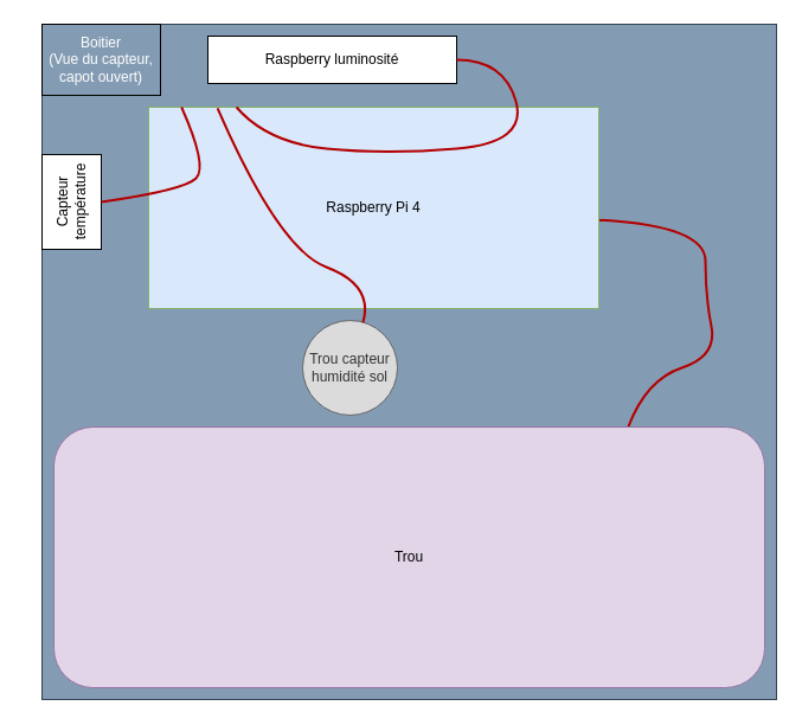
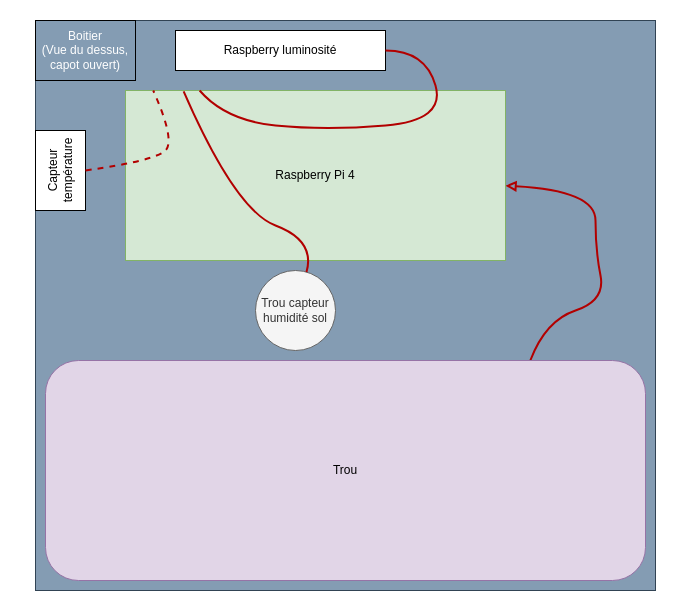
  <mxCell id="0" />
  <mxCell id="1" parent="0" />
  <mxCell id="2" value="" style="rounded=0;whiteSpace=wrap;html=1;fillColor=#849CB3;fontColor=#ffffff;strokeColor=#314354;" vertex="1" parent="1"><mxGeometry x="35" y="20" width="620" height="570" as="geometry" /></mxCell>
- <mxCell id="3" value="Boitier&lt;br&gt;(Vue du capteur,&lt;br&gt;capot ouvert)" style="text;html=1;strokeColor=default;fillColor=none;align=center;verticalAlign=middle;whiteSpace=wrap;rounded=0;fontColor=#FFFFFF;" vertex="1" parent="1"><mxGeometry x="35" y="20" width="100" height="60" as="geometry" /></mxCell>
- <mxCell id="4" value="" style="curved=1;endArrow=none;html=1;rounded=0;endFill=0;exitX=0.808;exitY=0;exitDx=0;exitDy=0;strokeColor=#B20000;fillColor=#e51400;strokeWidth=2;exitPerimeter=0;" edge="1" parent="1" source="8" target="7"><mxGeometry width="50" height="50" relative="1" as="geometry"><mxPoint x="405" y="270" as="sourcePoint" /><mxPoint x="455" y="220" as="targetPoint" /><Array as="points"><mxPoint x="545" y="320" /><mxPoint x="605" y="300" /><mxPoint x="595" y="250" /><mxPoint x="595" y="190" /></Array></mxGeometry></mxCell>
+ <mxCell id="3" value="Boitier&lt;br&gt;(Vue du dessus,&lt;br&gt;capot ouvert)" style="text;html=1;strokeColor=default;fillColor=none;align=center;verticalAlign=middle;whiteSpace=wrap;rounded=0;fontColor=#FFFFFF;" vertex="1" parent="1"><mxGeometry x="35" y="20" width="100" height="60" as="geometry" /></mxCell>
+ <mxCell id="4" value="" style="curved=1;endArrow=block;html=1;rounded=0;endFill=0;exitX=0.808;exitY=0;exitDx=0;exitDy=0;strokeColor=#B20000;fillColor=#e51400;strokeWidth=2;exitPerimeter=0;" edge="1" parent="1" source="8" target="7"><mxGeometry width="50" height="50" relative="1" as="geometry"><mxPoint x="405" y="270" as="sourcePoint" /><mxPoint x="455" y="220" as="targetPoint" /><Array as="points"><mxPoint x="545" y="320" /><mxPoint x="605" y="300" /><mxPoint x="595" y="250" /><mxPoint x="595" y="190" /></Array></mxGeometry></mxCell>
  <mxCell id="5" value="Raspberry luminosité" style="rounded=0;whiteSpace=wrap;html=1;" vertex="1" parent="1"><mxGeometry x="175" y="30" width="210" height="40" as="geometry" /></mxCell>
- <mxCell id="6" value="Trou capteur&lt;br&gt;humidité sol" style="ellipse;whiteSpace=wrap;html=1;aspect=fixed;fillColor=#DBDBDB;fontColor=#333333;strokeColor=#666666;" vertex="1" parent="1"><mxGeometry x="255" y="270" width="80" height="80" as="geometry" /></mxCell>
- <mxCell id="7" value="Raspberry Pi 4" style="rounded=0;whiteSpace=wrap;html=1;fillColor=#dae8fc;strokeColor=#82b366;" vertex="1" parent="1"><mxGeometry x="125" y="90" width="380" height="170" as="geometry" /></mxCell>
+ <mxCell id="6" value="Trou capteur&lt;br&gt;humidité sol" style="ellipse;whiteSpace=wrap;html=1;aspect=fixed;fillColor=#f5f5f5;fontColor=#333333;strokeColor=#666666;" vertex="1" parent="1"><mxGeometry x="255" y="270" width="80" height="80" as="geometry" /></mxCell>
+ <mxCell id="7" value="Raspberry Pi 4" style="rounded=0;whiteSpace=wrap;html=1;fillColor=#d5e8d4;strokeColor=#82b366;" vertex="1" parent="1"><mxGeometry x="125" y="90" width="380" height="170" as="geometry" /></mxCell>
  <mxCell id="8" value="Trou" style="rounded=1;whiteSpace=wrap;html=1;fillColor=#e1d5e7;strokeColor=#9673a6;" vertex="1" parent="1"><mxGeometry x="45" y="360" width="600" height="220" as="geometry" /></mxCell>
  <mxCell id="9" value="" style="curved=1;endArrow=none;html=1;rounded=0;exitX=1;exitY=0.5;exitDx=0;exitDy=0;endFill=0;strokeColor=#B20000;fillColor=#e51400;strokeWidth=2;entryX=0.195;entryY=0;entryDx=0;entryDy=0;entryPerimeter=0;" edge="1" parent="1" source="5" target="7"><mxGeometry width="50" height="50" relative="1" as="geometry"><mxPoint x="375" y="300" as="sourcePoint" /><mxPoint x="425" y="250" as="targetPoint" /><Array as="points"><mxPoint x="425" y="50" /><mxPoint x="445" y="120" /><mxPoint x="325" y="130" /><mxPoint x="225" y="120" /></Array></mxGeometry></mxCell>
  <mxCell id="10" value="Capteur&lt;br&gt;température" style="rounded=0;whiteSpace=wrap;html=1;rotation=-90;" vertex="1" parent="1"><mxGeometry x="20" y="145" width="80" height="50" as="geometry" /></mxCell>
- <mxCell id="11" value="" style="curved=1;endArrow=none;html=1;rounded=0;exitX=0.5;exitY=1;exitDx=0;exitDy=0;entryX=0.073;entryY=0;entryDx=0;entryDy=0;entryPerimeter=0;fillColor=#e51400;strokeColor=#B20000;strokeWidth=2;endFill=0;" edge="1" parent="1" source="10" target="7"><mxGeometry width="50" height="50" relative="1" as="geometry"><mxPoint x="315" y="270" as="sourcePoint" /><mxPoint x="165" y="90" as="targetPoint" /><Array as="points"><mxPoint x="155" y="160" /><mxPoint x="175" y="140" /></Array></mxGeometry></mxCell>
+ <mxCell id="11" value="" style="curved=1;endArrow=none;html=1;rounded=0;exitX=0.5;exitY=1;exitDx=0;exitDy=0;entryX=0.073;entryY=0;entryDx=0;entryDy=0;entryPerimeter=0;fillColor=#e51400;strokeColor=#B20000;strokeWidth=2;endFill=0;dashed=1;" edge="1" parent="1" source="10" target="7"><mxGeometry width="50" height="50" relative="1" as="geometry"><mxPoint x="315" y="270" as="sourcePoint" /><mxPoint x="165" y="90" as="targetPoint" /><Array as="points"><mxPoint x="155" y="160" /><mxPoint x="175" y="140" /></Array></mxGeometry></mxCell>
  <mxCell id="12" value="" style="curved=1;endArrow=none;html=1;rounded=0;fillColor=#e51400;strokeColor=#B20000;strokeWidth=2;exitX=0.153;exitY=0.005;exitDx=0;exitDy=0;exitPerimeter=0;endFill=0;" edge="1" parent="1" source="7" target="6"><mxGeometry width="50" height="50" relative="1" as="geometry"><mxPoint x="315" y="320" as="sourcePoint" /><mxPoint x="365" y="270" as="targetPoint" /><Array as="points"><mxPoint x="235" y="210" /><mxPoint x="315" y="240" /></Array></mxGeometry></mxCell>
